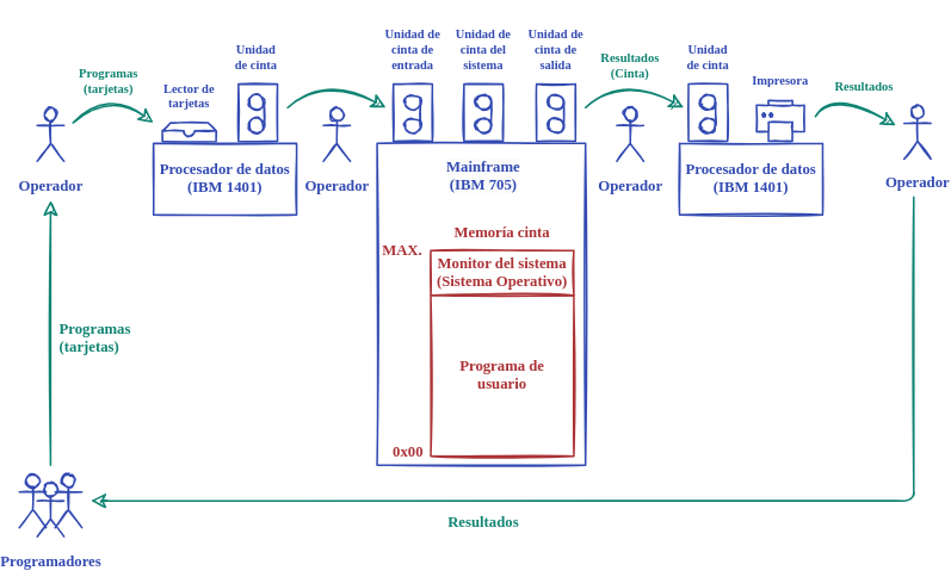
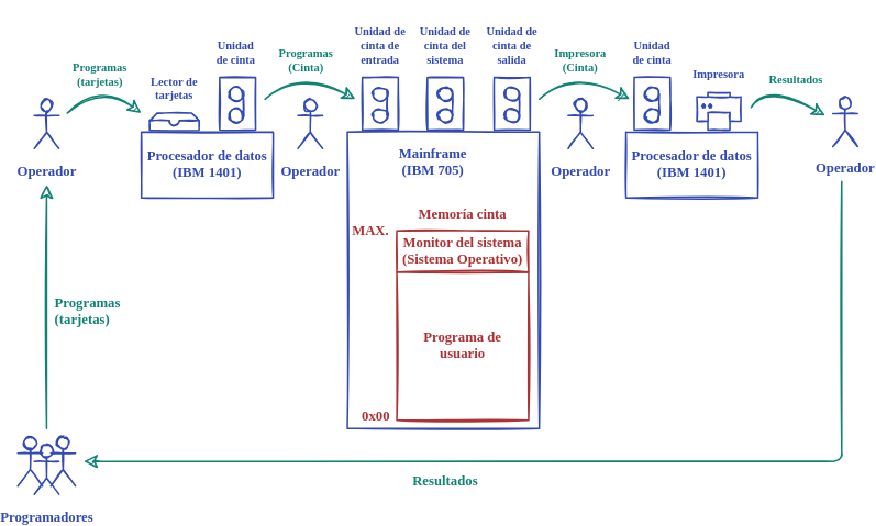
  <mxCell id="0" />
  <mxCell id="1" parent="0" />
  <mxCell id="2" style="rounded=0;orthogonalLoop=1;jettySize=auto;html=1;endArrow=classic;fontSize=17;fontFamily=Ink Free;strokeColor=#108473;fontColor=#AC3235;strokeWidth=2;sketch=1;endSize=12;endFill=1;startSize=12;startArrow=none;startFill=0;spacingBottom=5;fontStyle=1;" edge="1" parent="1"><mxGeometry relative="1" as="geometry"><mxPoint x="55" y="520" as="sourcePoint" /><mxPoint x="55" y="224" as="targetPoint" /></mxGeometry></mxCell>
  <mxCell id="3" value="Programadores&lt;br&gt;" style="shape=umlActor;verticalLabelPosition=bottom;verticalAlign=middle;html=1;fontSize=17;fontFamily=Ink Free;fillColor=none;strokeColor=#324AB2;fontColor=#324AB2;rounded=0;shadow=0;sketch=1;strokeWidth=2;spacing=20;fontStyle=1;spacingBottom=5;" vertex="1" parent="1"><mxGeometry x="40" y="540" width="30" height="60" as="geometry" /></mxCell>
  <mxCell id="4" style="orthogonalLoop=1;jettySize=auto;html=1;entryX=0;entryY=1;entryDx=0;entryDy=0;fontSize=17;fontFamily=Ink Free;strokeColor=#108473;fontColor=#AC3235;strokeWidth=2;sketch=1;endSize=12;endFill=1;startSize=12;startArrow=none;startFill=0;spacingBottom=5;fontStyle=1;curved=1;" edge="1" parent="1" target="16"><mxGeometry relative="1" as="geometry"><mxPoint x="80" y="137" as="sourcePoint" /><Array as="points"><mxPoint x="120" y="100" /></Array></mxGeometry></mxCell>
  <mxCell id="5" value="Operador" style="shape=umlActor;verticalLabelPosition=bottom;verticalAlign=middle;html=1;fontSize=17;fontFamily=Ink Free;fillColor=none;strokeColor=#324AB2;fontColor=#324AB2;rounded=0;shadow=0;sketch=1;strokeWidth=2;spacing=20;fontStyle=1;spacingBottom=5;" vertex="1" parent="1"><mxGeometry x="40" y="120" width="30" height="60" as="geometry" /></mxCell>
  <mxCell id="6" value="" style="html=1;verticalLabelPosition=bottom;align=center;labelBackgroundColor=#ffffff;verticalAlign=middle;strokeWidth=2;strokeColor=#324AB2;shadow=0;dashed=0;shape=mxgraph.ios7.icons.printer;fontSize=17;fontFamily=Ink Free;fillColor=none;fontColor=#324AB2;rounded=0;sketch=1;spacing=20;fontStyle=1;spacingBottom=5;" vertex="1" parent="1"><mxGeometry x="844.18" y="112" width="53.53" height="45.5" as="geometry" /></mxCell>
  <mxCell id="7" value="" style="html=1;verticalLabelPosition=bottom;align=center;labelBackgroundColor=#ffffff;verticalAlign=middle;strokeWidth=2;strokeColor=#324AB2;shadow=0;dashed=0;shape=mxgraph.ios7.icons.storage;fontSize=17;fontFamily=Ink Free;fillColor=none;fontColor=#324AB2;rounded=0;sketch=1;spacing=20;fontStyle=1;spacingBottom=5;" vertex="1" parent="1"><mxGeometry x="180" y="137" width="60" height="21" as="geometry" /></mxCell>
  <mxCell id="8" value="Procesador de datos&#10;(IBM 1401)" style="rounded=0;shadow=0;sketch=1;strokeWidth=2;fillColor=none;fontFamily=Ink Free;fontSize=17;spacing=20;strokeColor=#324AB2;fontColor=#324AB2;fontStyle=1;spacingBottom=5;" vertex="1" parent="1"><mxGeometry x="170" y="160" width="160" height="80" as="geometry" /></mxCell>
  <mxCell id="9" value="" style="group" connectable="0" vertex="1" parent="1"><mxGeometry x="263" y="93.5" width="43.64" height="64" as="geometry" /></mxCell>
  <mxCell id="10" value="" style="rounded=0;shadow=0;sketch=1;strokeWidth=2;fillColor=none;fontFamily=Ink Free;fontSize=17;spacing=20;strokeColor=#324AB2;fontColor=#324AB2;fontStyle=1;spacingBottom=5;" vertex="1" parent="9"><mxGeometry x="2" width="43.64" height="64" as="geometry" /></mxCell>
  <mxCell id="11" value="" style="html=1;verticalLabelPosition=bottom;align=center;labelBackgroundColor=#ffffff;verticalAlign=middle;strokeWidth=2;strokeColor=#324AB2;shadow=0;dashed=0;shape=mxgraph.ios7.icons.tape;pointerEvents=1;fontSize=17;fontFamily=Ink Free;fillColor=none;fontColor=#324AB2;rounded=0;sketch=1;spacing=20;fontStyle=1;spacingBottom=5;rotation=-90;" vertex="1" parent="9"><mxGeometry y="24.727" width="43.64" height="17.455" as="geometry" /></mxCell>
  <mxCell id="12" value="Procesador de datos&#10;(IBM 1401)" style="rounded=0;shadow=0;sketch=1;strokeWidth=2;fillColor=none;fontFamily=Ink Free;fontSize=17;spacing=20;strokeColor=#324AB2;fontColor=#324AB2;fontStyle=1;spacingBottom=5;" vertex="1" parent="1"><mxGeometry x="758.18" y="160" width="160" height="80" as="geometry" /></mxCell>
  <mxCell id="13" value="" style="group" connectable="0" vertex="1" parent="1"><mxGeometry x="768.18" y="93.5" width="43.64" height="64" as="geometry" /></mxCell>
  <mxCell id="14" value="" style="rounded=0;shadow=0;sketch=1;strokeWidth=2;fillColor=none;fontFamily=Ink Free;fontSize=17;spacing=20;strokeColor=#324AB2;fontColor=#324AB2;fontStyle=1;spacingBottom=5;" vertex="1" parent="13"><mxGeometry width="43.64" height="64" as="geometry" /></mxCell>
  <mxCell id="15" value="" style="html=1;verticalLabelPosition=bottom;align=center;labelBackgroundColor=#ffffff;verticalAlign=middle;strokeWidth=2;strokeColor=#324AB2;shadow=0;dashed=0;shape=mxgraph.ios7.icons.tape;pointerEvents=1;fontSize=17;fontFamily=Ink Free;fillColor=none;fontColor=#324AB2;rounded=0;sketch=1;spacing=20;fontStyle=1;spacingBottom=5;rotation=-90;" vertex="1" parent="13"><mxGeometry y="24.727" width="43.64" height="17.455" as="geometry" /></mxCell>
  <mxCell id="16" value="Lector de&#10;tarjetas" style="rounded=0;shadow=0;sketch=1;strokeWidth=2;fillColor=none;fontFamily=Ink Free;fontSize=14;spacing=20;strokeColor=none;fontColor=#324AB2;fontStyle=1;spacingBottom=5;" vertex="1" parent="1"><mxGeometry x="170" y="80" width="80" height="57" as="geometry" /></mxCell>
  <mxCell id="17" value="Unidad&#10;de cinta" style="rounded=0;shadow=0;sketch=1;strokeWidth=2;fillColor=none;fontFamily=Ink Free;fontSize=14;spacing=20;strokeColor=none;fontColor=#324AB2;fontStyle=1;spacingBottom=5;" vertex="1" parent="1"><mxGeometry x="244.82" y="36.5" width="80" height="57" as="geometry" /></mxCell>
  <mxCell id="18" value="Unidad&#10;de cinta" style="rounded=0;shadow=0;sketch=1;strokeWidth=2;fillColor=none;fontFamily=Ink Free;fontSize=14;spacing=20;strokeColor=none;fontColor=#324AB2;fontStyle=1;spacingBottom=5;" vertex="1" parent="1"><mxGeometry x="750" y="36.5" width="80" height="57" as="geometry" /></mxCell>
  <mxCell id="19" value="Impresora" style="rounded=0;shadow=0;sketch=1;strokeWidth=2;fillColor=none;fontFamily=Ink Free;fontSize=14;spacing=20;strokeColor=none;fontColor=#324AB2;fontStyle=1;spacingBottom=5;" vertex="1" parent="1"><mxGeometry x="830.94" y="70" width="80" height="42" as="geometry" /></mxCell>
  <mxCell id="20" value="" style="rounded=0;shadow=0;sketch=1;strokeWidth=2;fillColor=none;fontFamily=Ink Free;fontSize=17;spacing=20;strokeColor=#324AB2;fontColor=#324AB2;fontStyle=1;spacingBottom=5;" vertex="1" parent="1"><mxGeometry x="420" y="160" width="233" height="360" as="geometry" /></mxCell>
  <mxCell id="21" value="" style="group" connectable="0" vertex="1" parent="1"><mxGeometry x="438.18" y="93.5" width="43.64" height="64" as="geometry" /></mxCell>
  <mxCell id="22" value="" style="rounded=0;shadow=0;sketch=1;strokeWidth=2;fillColor=none;fontFamily=Ink Free;fontSize=17;spacing=20;strokeColor=#324AB2;fontColor=#324AB2;fontStyle=1;spacingBottom=5;" vertex="1" parent="21"><mxGeometry width="43.64" height="64" as="geometry" /></mxCell>
  <mxCell id="23" value="" style="html=1;verticalLabelPosition=bottom;align=center;labelBackgroundColor=#ffffff;verticalAlign=middle;strokeWidth=2;strokeColor=#324AB2;shadow=0;dashed=0;shape=mxgraph.ios7.icons.tape;pointerEvents=1;fontSize=17;fontFamily=Ink Free;fillColor=none;fontColor=#324AB2;rounded=0;sketch=1;spacing=20;fontStyle=1;spacingBottom=5;rotation=-90;" vertex="1" parent="21"><mxGeometry y="24.727" width="43.64" height="17.455" as="geometry" /></mxCell>
  <mxCell id="24" value="Unidad de&#10;cinta de&#10;entrada" style="rounded=0;shadow=0;sketch=1;strokeWidth=2;fillColor=none;fontFamily=Ink Free;fontSize=14;spacing=20;strokeColor=none;fontColor=#324AB2;fontStyle=1;spacingBottom=5;" vertex="1" parent="1"><mxGeometry x="420" y="20" width="80" height="73.5" as="geometry" /></mxCell>
  <mxCell id="25" value="Unidad de&#10;cinta del&#10;sistema" style="rounded=0;shadow=0;sketch=1;strokeWidth=2;fillColor=none;fontFamily=Ink Free;fontSize=14;spacing=20;strokeColor=none;fontColor=#324AB2;fontStyle=1;spacingBottom=5;" vertex="1" parent="1"><mxGeometry x="499" y="20" width="80" height="73.5" as="geometry" /></mxCell>
  <mxCell id="26" value="" style="group" connectable="0" vertex="1" parent="1"><mxGeometry x="517.18" y="93.5" width="43.64" height="64" as="geometry" /></mxCell>
  <mxCell id="27" value="" style="rounded=0;shadow=0;sketch=1;strokeWidth=2;fillColor=none;fontFamily=Ink Free;fontSize=17;spacing=20;strokeColor=#324AB2;fontColor=#324AB2;fontStyle=1;spacingBottom=5;" vertex="1" parent="26"><mxGeometry width="43.64" height="64" as="geometry" /></mxCell>
  <mxCell id="28" value="" style="html=1;verticalLabelPosition=bottom;align=center;labelBackgroundColor=#ffffff;verticalAlign=middle;strokeWidth=2;strokeColor=#324AB2;shadow=0;dashed=0;shape=mxgraph.ios7.icons.tape;pointerEvents=1;fontSize=17;fontFamily=Ink Free;fillColor=none;fontColor=#324AB2;rounded=0;sketch=1;spacing=20;fontStyle=1;spacingBottom=5;rotation=-90;" vertex="1" parent="26"><mxGeometry y="24.727" width="43.64" height="17.455" as="geometry" /></mxCell>
  <mxCell id="29" value="Unidad de&#10;cinta de&#10;salida" style="rounded=0;shadow=0;sketch=1;strokeWidth=2;fillColor=none;fontFamily=Ink Free;fontSize=14;spacing=20;strokeColor=none;fontColor=#324AB2;fontStyle=1;spacingBottom=5;" vertex="1" parent="1"><mxGeometry x="580" y="20" width="80" height="73.5" as="geometry" /></mxCell>
  <mxCell id="30" value="" style="group" connectable="0" vertex="1" parent="1"><mxGeometry x="598.18" y="93.5" width="43.64" height="64" as="geometry" /></mxCell>
  <mxCell id="31" value="" style="rounded=0;shadow=0;sketch=1;strokeWidth=2;fillColor=none;fontFamily=Ink Free;fontSize=17;spacing=20;strokeColor=#324AB2;fontColor=#324AB2;fontStyle=1;spacingBottom=5;" vertex="1" parent="30"><mxGeometry width="43.64" height="64" as="geometry" /></mxCell>
  <mxCell id="32" value="" style="html=1;verticalLabelPosition=bottom;align=center;labelBackgroundColor=#ffffff;verticalAlign=middle;strokeWidth=2;strokeColor=#324AB2;shadow=0;dashed=0;shape=mxgraph.ios7.icons.tape;pointerEvents=1;fontSize=17;fontFamily=Ink Free;fillColor=none;fontColor=#324AB2;rounded=0;sketch=1;spacing=20;fontStyle=1;spacingBottom=5;rotation=-90;" vertex="1" parent="30"><mxGeometry y="24.727" width="43.64" height="17.455" as="geometry" /></mxCell>
  <mxCell id="33" value="" style="shape=umlActor;verticalLabelPosition=bottom;verticalAlign=middle;html=1;fontSize=17;fontFamily=Ink Free;fillColor=none;strokeColor=#324AB2;fontColor=#324AB2;rounded=0;shadow=0;sketch=1;strokeWidth=2;spacing=20;fontStyle=1;spacingBottom=5;" vertex="1" parent="1"><mxGeometry x="60" y="530" width="30" height="60" as="geometry" /></mxCell>
  <mxCell id="34" value="" style="shape=umlActor;verticalLabelPosition=bottom;verticalAlign=middle;html=1;fontSize=17;fontFamily=Ink Free;fillColor=none;strokeColor=#324AB2;fontColor=#324AB2;rounded=0;shadow=0;sketch=1;strokeWidth=2;spacing=20;fontStyle=1;spacingBottom=5;" vertex="1" parent="1"><mxGeometry x="20" y="530" width="30" height="60" as="geometry" /></mxCell>
  <mxCell id="35" value="Programas&#10;(tarjetas)" style="rounded=0;shadow=0;sketch=1;strokeWidth=2;fillColor=none;fontFamily=Ink Free;fontSize=17;spacing=5;strokeColor=none;fontColor=#108473;fontStyle=1;spacingBottom=5;align=left;spacingLeft=0;" vertex="1" parent="1"><mxGeometry x="60" y="350" width="100" height="57" as="geometry" /></mxCell>
  <mxCell id="36" value="Programas&#10;(tarjetas)" style="rounded=0;shadow=0;sketch=1;strokeWidth=2;fillColor=none;fontFamily=Ink Free;fontSize=14;spacing=20;strokeColor=none;fontColor=#108473;fontStyle=1;spacingBottom=5;" vertex="1" parent="1"><mxGeometry x="80" y="63" width="80" height="57" as="geometry" /></mxCell>
  <mxCell id="37" style="orthogonalLoop=1;jettySize=auto;html=1;fontSize=17;fontFamily=Ink Free;strokeColor=#108473;fontColor=#AC3235;strokeWidth=2;sketch=1;endSize=12;endFill=1;startSize=12;startArrow=none;startFill=0;spacingBottom=5;fontStyle=1;curved=1;" edge="1" parent="1"><mxGeometry relative="1" as="geometry"><mxPoint x="320" y="120" as="sourcePoint" /><mxPoint x="430" y="120" as="targetPoint" /><Array as="points"><mxPoint x="360" y="83" /></Array></mxGeometry></mxCell>
  <mxCell id="38" value="Operador" style="shape=umlActor;verticalLabelPosition=bottom;verticalAlign=middle;html=1;fontSize=17;fontFamily=Ink Free;fillColor=none;strokeColor=#324AB2;fontColor=#324AB2;rounded=0;shadow=0;sketch=1;strokeWidth=2;spacing=20;fontStyle=1;spacingBottom=5;" vertex="1" parent="1"><mxGeometry x="360" y="120" width="30" height="60" as="geometry" /></mxCell>
+ <mxCell id="39" value="Programas&#10;(Cinta)" style="rounded=0;shadow=0;sketch=1;strokeWidth=2;fillColor=none;fontFamily=Ink Free;fontSize=14;spacing=20;strokeColor=none;fontColor=#108473;fontStyle=1;spacingBottom=5;" vertex="1" parent="1"><mxGeometry x="330" y="46" width="80" height="57" as="geometry" /></mxCell>
  <mxCell id="40" style="orthogonalLoop=1;jettySize=auto;html=1;fontSize=17;fontFamily=Ink Free;strokeColor=#108473;fontColor=#AC3235;strokeWidth=2;sketch=1;endSize=12;endFill=1;startSize=12;startArrow=none;startFill=0;spacingBottom=5;fontStyle=1;curved=1;" edge="1" parent="1"><mxGeometry relative="1" as="geometry"><mxPoint x="653" y="120" as="sourcePoint" /><mxPoint x="763" y="120" as="targetPoint" /><Array as="points"><mxPoint x="693" y="83" /></Array></mxGeometry></mxCell>
  <mxCell id="41" value="Operador" style="shape=umlActor;verticalLabelPosition=bottom;verticalAlign=middle;html=1;fontSize=17;fontFamily=Ink Free;fillColor=none;strokeColor=#324AB2;fontColor=#324AB2;rounded=0;shadow=0;sketch=1;strokeWidth=2;spacing=20;fontStyle=1;spacingBottom=5;" vertex="1" parent="1"><mxGeometry x="688" y="120" width="30" height="60" as="geometry" /></mxCell>
- <mxCell id="42" value="Resultados&#10;(Cinta)" style="rounded=0;shadow=0;sketch=1;strokeWidth=2;fillColor=none;fontFamily=Ink Free;fontSize=14;spacing=20;strokeColor=none;fontColor=#108473;fontStyle=1;spacingBottom=5;" vertex="1" parent="1"><mxGeometry x="663" y="46" width="80" height="57" as="geometry" /></mxCell>
+ <mxCell id="42" value="Impresora&#10;(Cinta)" style="rounded=0;shadow=0;sketch=1;strokeWidth=2;fillColor=none;fontFamily=Ink Free;fontSize=14;spacing=20;strokeColor=none;fontColor=#108473;fontStyle=1;spacingBottom=5;" vertex="1" parent="1"><mxGeometry x="663" y="46" width="80" height="57" as="geometry" /></mxCell>
  <mxCell id="43" value="Operador" style="shape=umlActor;verticalLabelPosition=bottom;verticalAlign=middle;html=1;fontSize=17;fontFamily=Ink Free;fillColor=none;strokeColor=#324AB2;fontColor=#324AB2;rounded=0;shadow=0;sketch=1;strokeWidth=2;spacing=20;fontStyle=1;spacingBottom=5;" vertex="1" parent="1"><mxGeometry x="1009.18" y="117.5" width="30" height="60" as="geometry" /></mxCell>
  <mxCell id="44" style="orthogonalLoop=1;jettySize=auto;html=1;fontSize=17;fontFamily=Ink Free;strokeColor=#108473;fontColor=#AC3235;strokeWidth=2;sketch=1;endSize=12;endFill=1;startSize=12;startArrow=none;startFill=0;spacingBottom=5;fontStyle=1;curved=1;" edge="1" parent="1"><mxGeometry relative="1" as="geometry"><mxPoint x="910" y="130" as="sourcePoint" /><mxPoint x="1000" y="140" as="targetPoint" /><Array as="points"><mxPoint x="930" y="100" /></Array></mxGeometry></mxCell>
  <mxCell id="45" value="Resultados" style="rounded=0;shadow=0;sketch=1;strokeWidth=2;fillColor=none;fontFamily=Ink Free;fontSize=14;spacing=20;strokeColor=none;fontColor=#108473;fontStyle=1;spacingBottom=5;" vertex="1" parent="1"><mxGeometry x="920" y="70" width="89.18" height="57" as="geometry" /></mxCell>
  <mxCell id="46" style="orthogonalLoop=1;jettySize=auto;html=1;fontSize=17;fontFamily=Ink Free;strokeColor=#108473;fontColor=#AC3235;strokeWidth=2;sketch=1;endSize=12;endFill=1;startSize=12;startArrow=none;startFill=0;spacingBottom=5;fontStyle=1;edgeStyle=orthogonalEdgeStyle;" edge="1" parent="1"><mxGeometry relative="1" as="geometry"><mxPoint x="1020" y="220" as="sourcePoint" /><mxPoint x="100" y="560" as="targetPoint" /><Array as="points"><mxPoint x="1020" y="560" /><mxPoint x="110" y="560" /></Array></mxGeometry></mxCell>
  <mxCell id="47" value="Resultados" style="rounded=0;shadow=0;sketch=1;strokeWidth=2;fillColor=none;fontFamily=Ink Free;fontSize=17;spacing=20;strokeColor=none;fontColor=#108473;fontStyle=1;spacingBottom=5;" vertex="1" parent="1"><mxGeometry x="494.41" y="560" width="89.18" height="50" as="geometry" /></mxCell>
  <mxCell id="48" value="Monitor del sistema&#10;(Sistema Operativo)" style="rounded=0;shadow=0;sketch=1;strokeWidth=2;fillColor=none;fontFamily=Ink Free;fontSize=17;spacing=20;strokeColor=#AC3235;fontColor=#AC3235;spacingBottom=5;fontStyle=1" vertex="1" parent="1"><mxGeometry x="480" y="280" width="160" height="50" as="geometry" /></mxCell>
  <mxCell id="49" value="Programa de&#10;usuario" style="rounded=0;shadow=0;sketch=1;strokeWidth=2;fillColor=default;fontFamily=Ink Free;fontSize=17;spacing=20;strokeColor=#AC3235;fontColor=#AC3235;spacingBottom=5;fontStyle=1" vertex="1" parent="1"><mxGeometry x="480" y="330" width="160" height="180" as="geometry" /></mxCell>
  <mxCell id="50" value="0x00" style="text;strokeColor=none;fillColor=none;align=right;verticalAlign=middle;rounded=0;shadow=0;sketch=1;fontFamily=Ink Free;fontSize=17;fontStyle=1;spacingRight=10;fontColor=#AC3235;spacingBottom=5;" vertex="1" parent="1"><mxGeometry x="408.82" y="496" width="75" height="20" as="geometry" /></mxCell>
  <mxCell id="51" value="MAX." style="text;strokeColor=none;fillColor=none;align=right;verticalAlign=middle;rounded=0;shadow=0;sketch=1;fontFamily=Ink Free;fontSize=17;fontStyle=1;spacingRight=10;fontColor=#AC3235;spacingBottom=5;" vertex="1" parent="1"><mxGeometry x="407.82" y="270" width="75" height="20" as="geometry" /></mxCell>
  <mxCell id="52" value="Memoría cinta" style="text;align=center;verticalAlign=middle;rounded=0;shadow=0;sketch=1;fontFamily=Ink Free;fontSize=17;fontStyle=1;flipV=0;flipH=1;fontSource=https%3A%2F%2Full-esit-sistemas-operativos.github.io%2Fssoo-apuntes%2Ffonts%2FInkFree.woff;spacingBottom=5;fontColor=#AC3235;" vertex="1" parent="1"><mxGeometry x="480" y="240" width="160" height="40" as="geometry" /></mxCell>
- <mxCell id="53" value="&lt;span style=&quot;color: rgb(50, 74, 178); font-family: &amp;quot;Ink Free&amp;quot;; font-size: 17px; font-style: normal; font-variant-ligatures: normal; font-variant-caps: normal; font-weight: 700; letter-spacing: normal; orphans: 2; text-indent: 0px; text-transform: none; widows: 2; word-spacing: 0px; -webkit-text-stroke-width: 0px; background-color: rgb(251, 251, 251); text-decoration-thickness: initial; text-decoration-style: initial; text-decoration-color: initial; float: none; display: inline !important;&quot;&gt;Mainframe&lt;/span&gt;&lt;br style=&quot;border-color: var(--border-color); padding: 0px; margin: 0px; color: rgb(50, 74, 178); font-family: &amp;quot;Ink Free&amp;quot;; font-size: 17px; font-style: normal; font-variant-ligatures: normal; font-variant-caps: normal; font-weight: 700; letter-spacing: normal; orphans: 2; text-indent: 0px; text-transform: none; widows: 2; word-spacing: 0px; -webkit-text-stroke-width: 0px; background-color: rgb(251, 251, 251); text-decoration-thickness: initial; text-decoration-style: initial; text-decoration-color: initial;&quot;&gt;&lt;span style=&quot;color: rgb(50, 74, 178); font-family: &amp;quot;Ink Free&amp;quot;; font-size: 17px; font-style: normal; font-variant-ligatures: normal; font-variant-caps: normal; font-weight: 700; letter-spacing: normal; orphans: 2; text-indent: 0px; text-transform: none; widows: 2; word-spacing: 0px; -webkit-text-stroke-width: 0px; background-color: rgb(251, 251, 251); text-decoration-thickness: initial; text-decoration-style: initial; text-decoration-color: initial; float: none; display: inline !important;&quot;&gt;(IBM 705)&lt;/span&gt;" style="text;whiteSpace=wrap;html=1;align=center;" vertex="1" parent="1"><mxGeometry x="479" y="170" width="120" height="60" as="geometry" /></mxCell>
+ <mxCell id="53" value="&lt;span style=&quot;color: rgb(50, 74, 178); font-family: &amp;quot;Ink Free&amp;quot;; font-size: 17px; font-style: normal; font-variant-ligatures: normal; font-variant-caps: normal; font-weight: 700; letter-spacing: normal; orphans: 2; text-indent: 0px; text-transform: none; widows: 2; word-spacing: 0px; -webkit-text-stroke-width: 0px; background-color: rgb(251, 251, 251); text-decoration-thickness: initial; text-decoration-style: initial; text-decoration-color: initial; float: none; display: inline !important;&quot;&gt;Mainframe&lt;/span&gt;&lt;br style=&quot;border-color: var(--border-color); padding: 0px; margin: 0px; color: rgb(50, 74, 178); font-family: &amp;quot;Ink Free&amp;quot;; font-size: 17px; font-style: normal; font-variant-ligatures: normal; font-variant-caps: normal; font-weight: 700; letter-spacing: normal; orphans: 2; text-indent: 0px; text-transform: none; widows: 2; word-spacing: 0px; -webkit-text-stroke-width: 0px; background-color: rgb(251, 251, 251); text-decoration-thickness: initial; text-decoration-style: initial; text-decoration-color: initial;&quot;&gt;&lt;span style=&quot;color: rgb(50, 74, 178); font-family: &amp;quot;Ink Free&amp;quot;; font-size: 17px; font-style: normal; font-variant-ligatures: normal; font-variant-caps: normal; font-weight: 700; letter-spacing: normal; orphans: 2; text-indent: 0px; text-transform: none; widows: 2; word-spacing: 0px; -webkit-text-stroke-width: 0px; background-color: rgb(251, 251, 251); text-decoration-thickness: initial; text-decoration-style: initial; text-decoration-color: initial; float: none; display: inline !important;&quot;&gt;(IBM 705)&lt;/span&gt;" style="text;whiteSpace=wrap;html=1;align=center;" vertex="1" parent="1"><mxGeometry x="464" y="170" width="120" height="60" as="geometry" /></mxCell>
